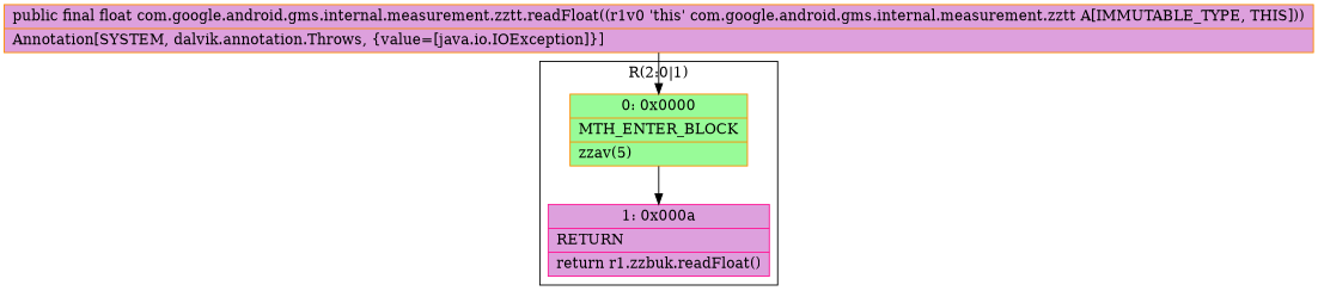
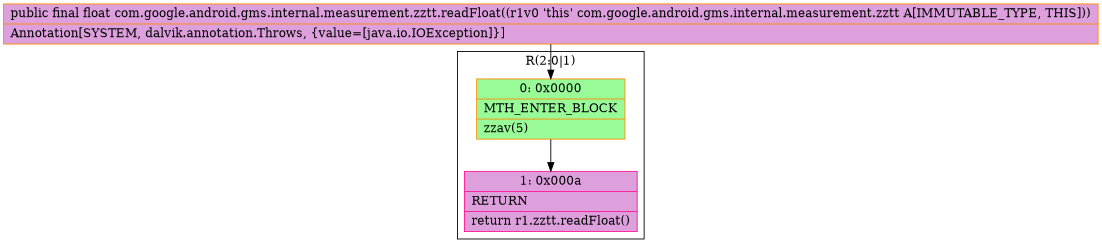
  digraph {
    node [color=darkorange shape=record style=filled fillcolor=plum]
    edge [style=solid]
    n1 [label="{0\:\ 0x0000|MTH_ENTER_BLOCK\l|zzav(5)\l}" fillcolor=palegreen]
-   n2 [color=deeppink label="{1\:\ 0x000a|RETURN\l|return r1.zzbuk.readFloat()\l}"]
+   n2 [color=deeppink label="{1\:\ 0x000a|RETURN\l|return r1.zztt.readFloat()\l}"]
    n3 [label="{public final float com.google.android.gms.internal.measurement.zztt.readFloat((r1v0 'this' com.google.android.gms.internal.measurement.zztt A[IMMUTABLE_TYPE, THIS]))  | Annotation[SYSTEM, dalvik.annotation.Throws, \{value=[java.io.IOException]\}]\l}"]
    subgraph cluster_1 {
      label="R(2:0|1)"
      n1
      n2
    }
    n1 -> n2
    n3 -> n1
  }
